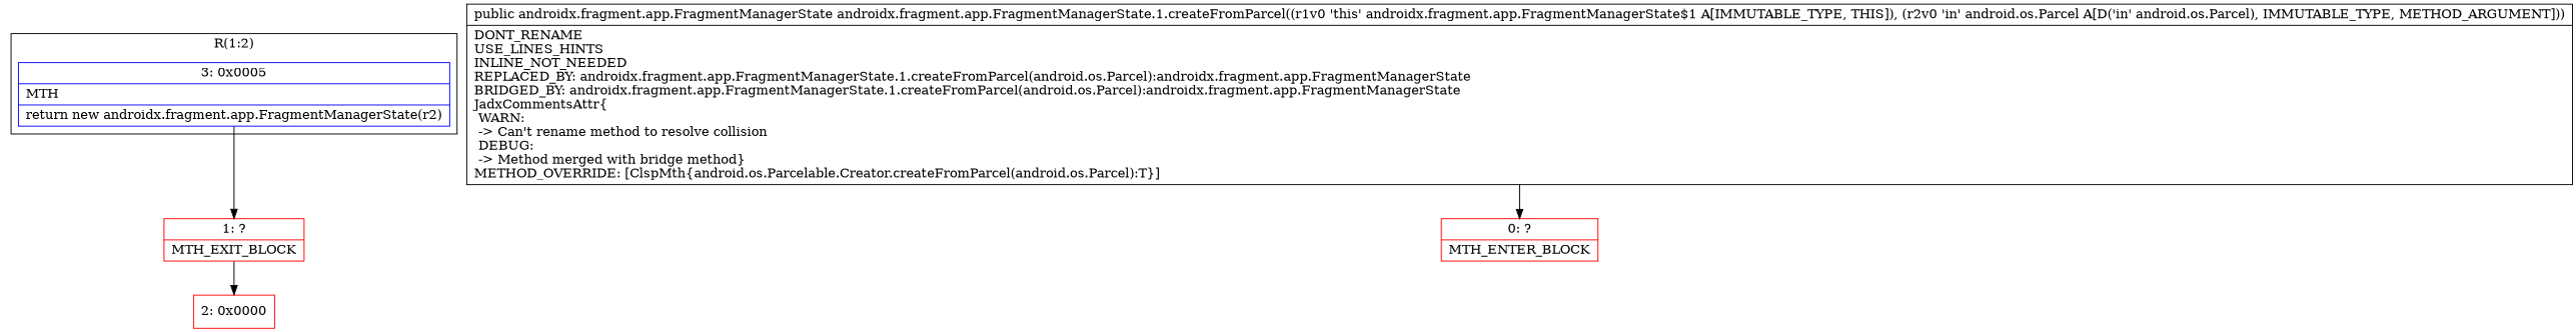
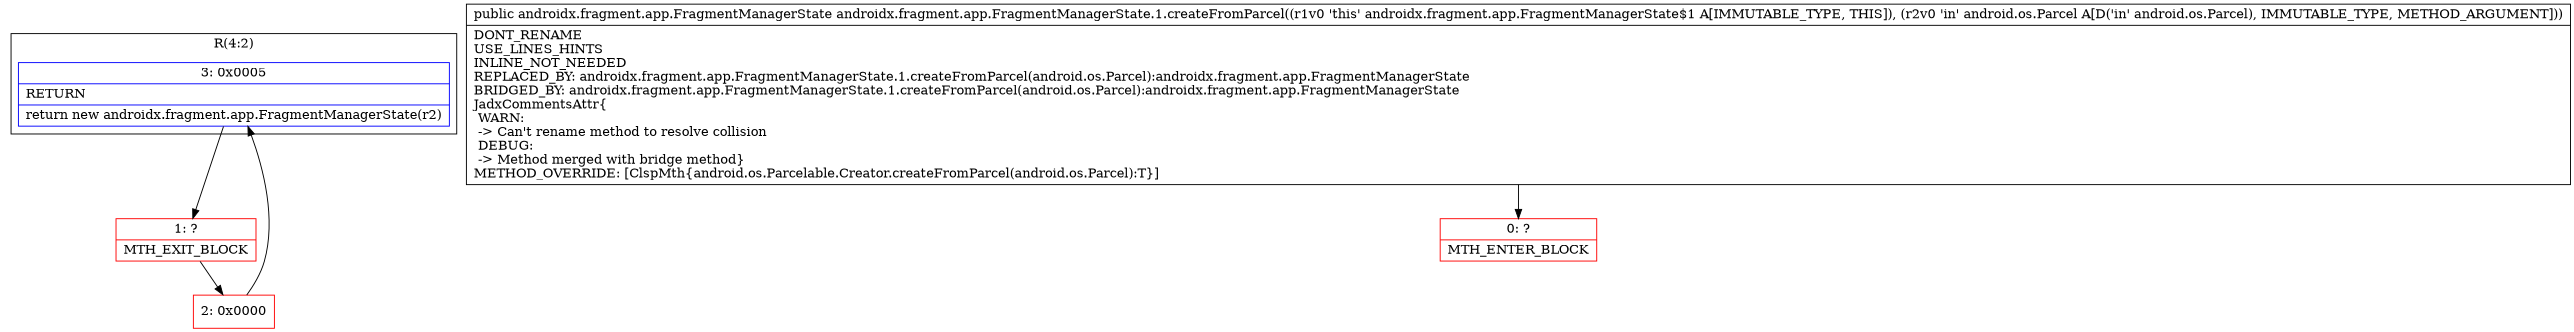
  digraph {
    node [color=red shape=record]
-   n1 [color=blue label="{3\:\ 0x0005|MTH\l|return new androidx.fragment.app.FragmentManagerState(r2)\l}"]
+   n1 [color=blue label="{3\:\ 0x0005|RETURN\l|return new androidx.fragment.app.FragmentManagerState(r2)\l}"]
    n2 [label="{1\:\ ?|MTH_EXIT_BLOCK\l}"]
    n3 [label="{2\:\ 0x0000}"]
    n4 [label="{0\:\ ?|MTH_ENTER_BLOCK\l}"]
    n5 [label="{public androidx.fragment.app.FragmentManagerState androidx.fragment.app.FragmentManagerState.1.createFromParcel((r1v0 'this' androidx.fragment.app.FragmentManagerState$1 A[IMMUTABLE_TYPE, THIS]), (r2v0 'in' android.os.Parcel A[D('in' android.os.Parcel), IMMUTABLE_TYPE, METHOD_ARGUMENT]))  | DONT_RENAME\lUSE_LINES_HINTS\lINLINE_NOT_NEEDED\lREPLACED_BY: androidx.fragment.app.FragmentManagerState.1.createFromParcel(android.os.Parcel):androidx.fragment.app.FragmentManagerState\lBRIDGED_BY: androidx.fragment.app.FragmentManagerState.1.createFromParcel(android.os.Parcel):androidx.fragment.app.FragmentManagerState\lJadxCommentsAttr\{\l WARN: \l \-\> Can't rename method to resolve collision\l DEBUG: \l \-\> Method merged with bridge method\}\lMETHOD_OVERRIDE: [ClspMth\{android.os.Parcelable.Creator.createFromParcel(android.os.Parcel):T\}]\l}" color=""]
    subgraph cluster_1 {
-     label="R(1:2)"
+     label="R(4:2)"
      n1
    }
    n1 -> n2
    n2 -> n3
+   n3 -> n1
    n5 -> n4
  }
